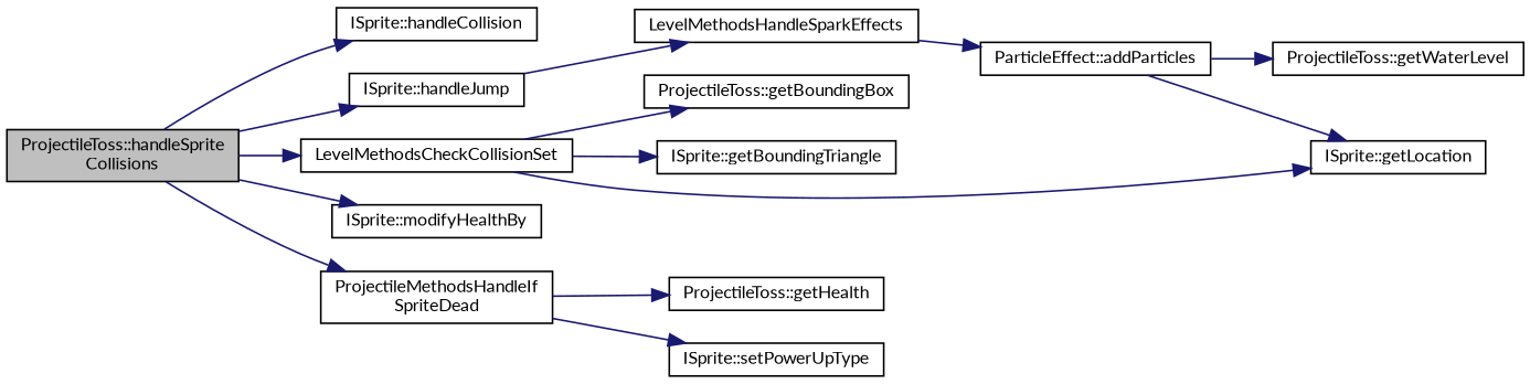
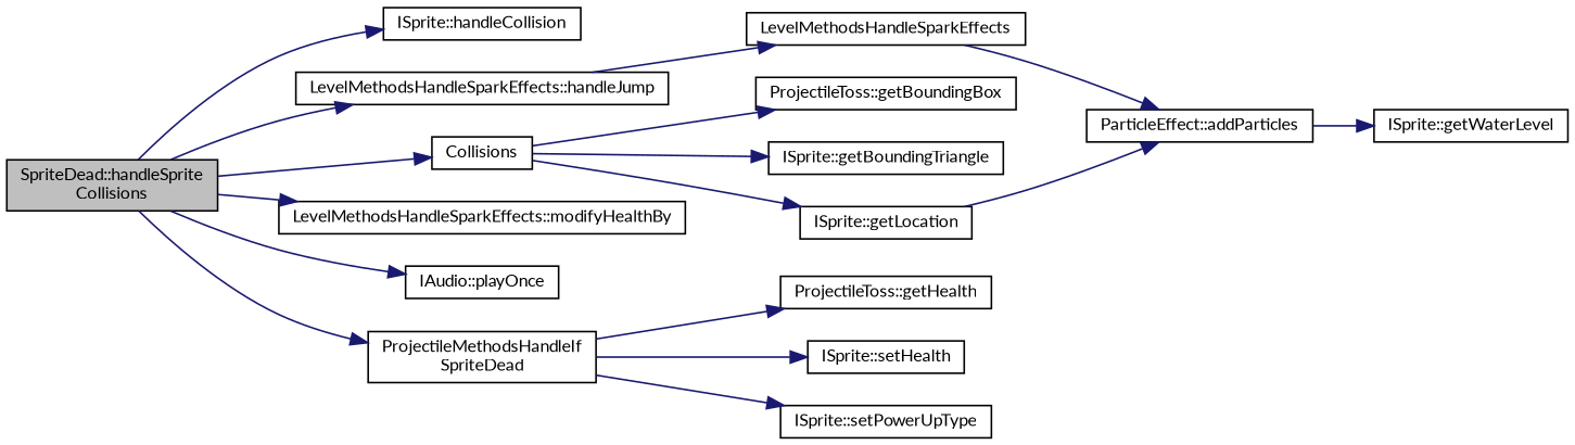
  digraph {
    fontname=Lato
    rankdir=LR
    node [color=black fillcolor=white fontname=Lato fontsize=10 shape=record style=filled]
    edge [color=midnightblue fontname=Lato fontsize=10 labelfontname=Helvetica labelfontsize=10 style=solid]
-   n1 [fillcolor=grey75 fontcolor=black height=0.2 label="ProjectileToss::handleSprite\lCollisions" width=0.4]
+   n1 [fillcolor=grey75 fontcolor=black height=0.2 label="SpriteDead::handleSprite\lCollisions" width=0.4]
    n2 [height=0.2 label="ISprite::handleCollision" width=0.4]
-   n3 [height=0.2 label="ISprite::handleJump" width=0.4]
-   n4 [height=0.2 label=LevelMethodsCheckCollisionSet width=0.4]
-   n5 [height=0.2 label="ISprite::modifyHealthBy" width=0.4]
+   n3 [height=0.2 label="LevelMethodsHandleSparkEffects::handleJump" width=0.4]
+   n4 [height=0.2 label=Collisions width=0.4]
+   n5 [height=0.2 label="LevelMethodsHandleSparkEffects::modifyHealthBy" width=0.4]
+   n6 [height=0.2 label="IAudio::playOnce" width=0.4]
    n7 [height=0.2 label="ProjectileMethodsHandleIf\lSpriteDead" width=0.4]
    n8 [height=0.2 label=LevelMethodsHandleSparkEffects width=0.4]
    n9 [height=0.2 label="ProjectileToss::getBoundingBox" width=0.4]
    n10 [height=0.2 label="ISprite::getBoundingTriangle" width=0.4]
    n11 [height=0.2 label="ISprite::getLocation" width=0.4]
    n12 [height=0.2 label="ParticleEffect::addParticles" width=0.4]
    n13 [height=0.2 label="ProjectileToss::getHealth" width=0.4]
+   n14 [height=0.2 label="ISprite::setHealth" width=0.4]
    n15 [height=0.2 label="ISprite::setPowerUpType" width=0.4]
-   n16 [height=0.2 label="ProjectileToss::getWaterLevel" width=0.4]
+   n16 [height=0.2 label="ISprite::getWaterLevel" width=0.4]
    n1 -> n2
    n1 -> n3
    n1 -> n4
    n1 -> n5
+   n1 -> n6
    n1 -> n7
    n3 -> n8
    n4 -> n9
    n4 -> n10
    n4 -> n11
    n7 -> n13
+   n7 -> n14
    n7 -> n15
    n8 -> n12
-   n12 -> n11
+   n11 -> n12
    n12 -> n16
  }
